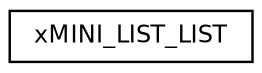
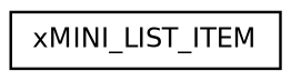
  digraph {
    rankdir=TB
-   n1 [color=black fillcolor=white fontname=Helvetica fontsize=10 height=0.2 label=xMINI_LIST_LIST shape=record style=filled width=0.4]
+   n1 [color=black fillcolor=white fontname=Helvetica fontsize=10 height=0.2 label=xMINI_LIST_ITEM shape=record style=filled width=0.4]
  }
